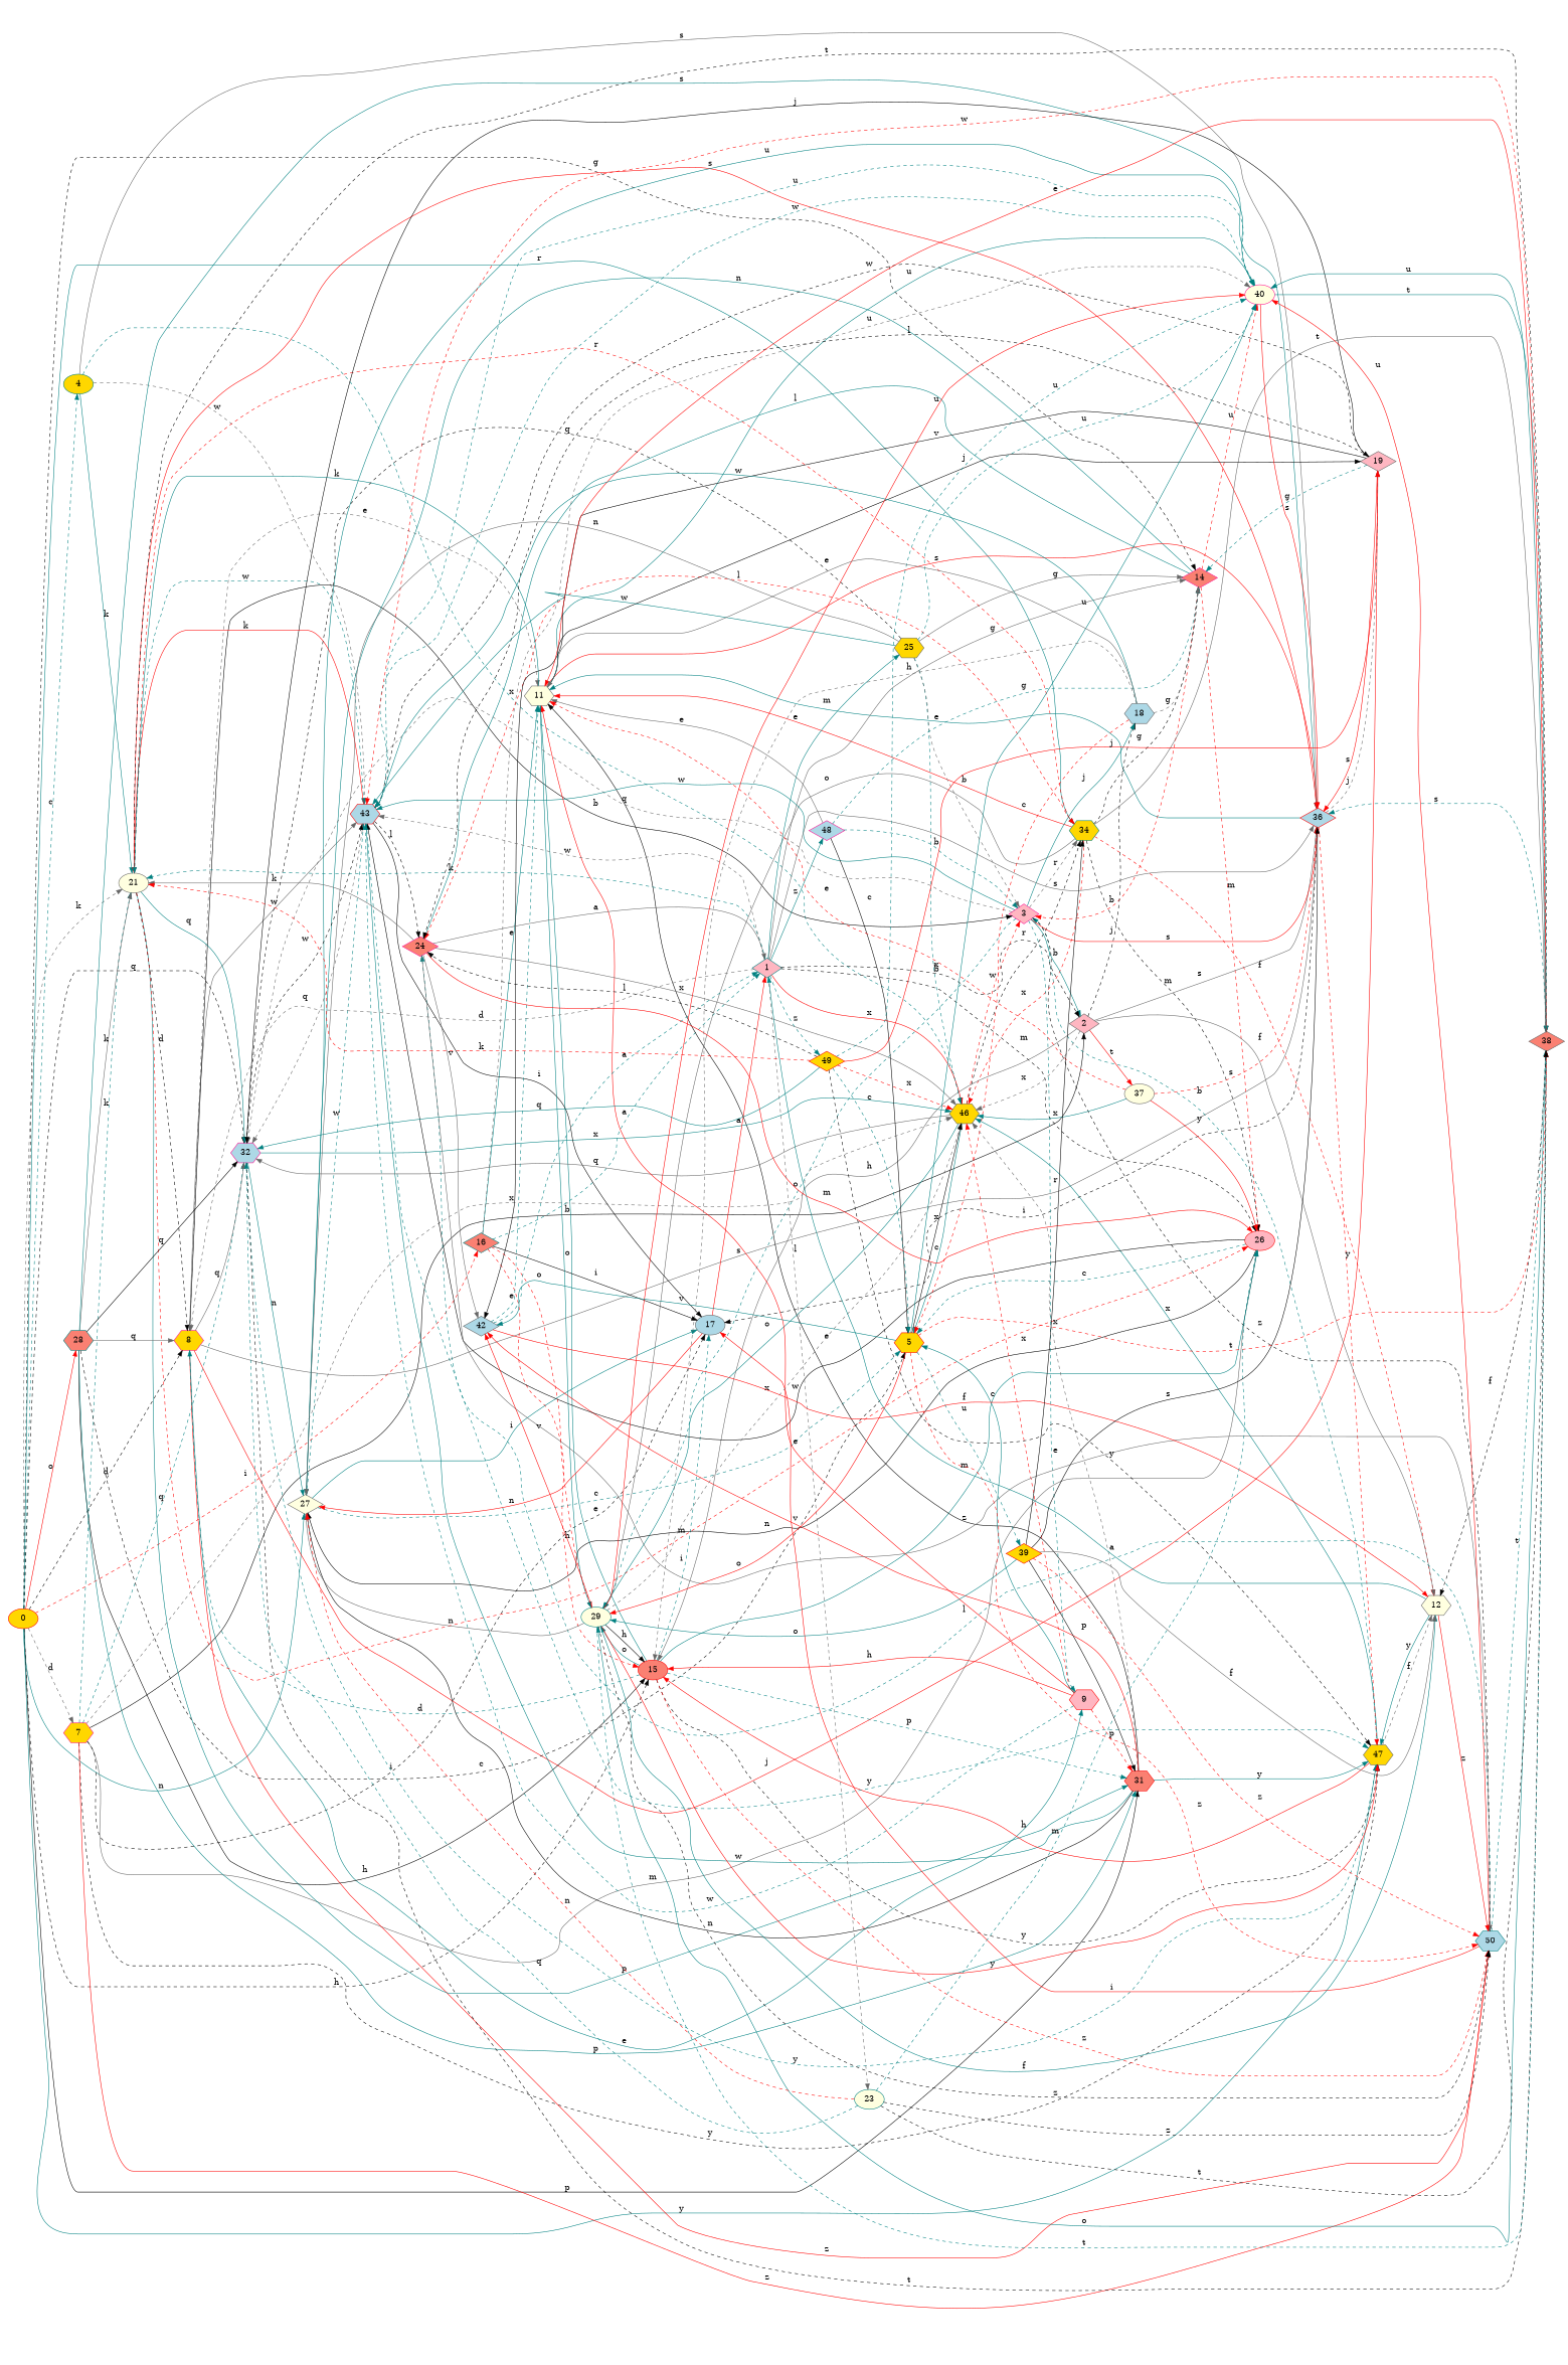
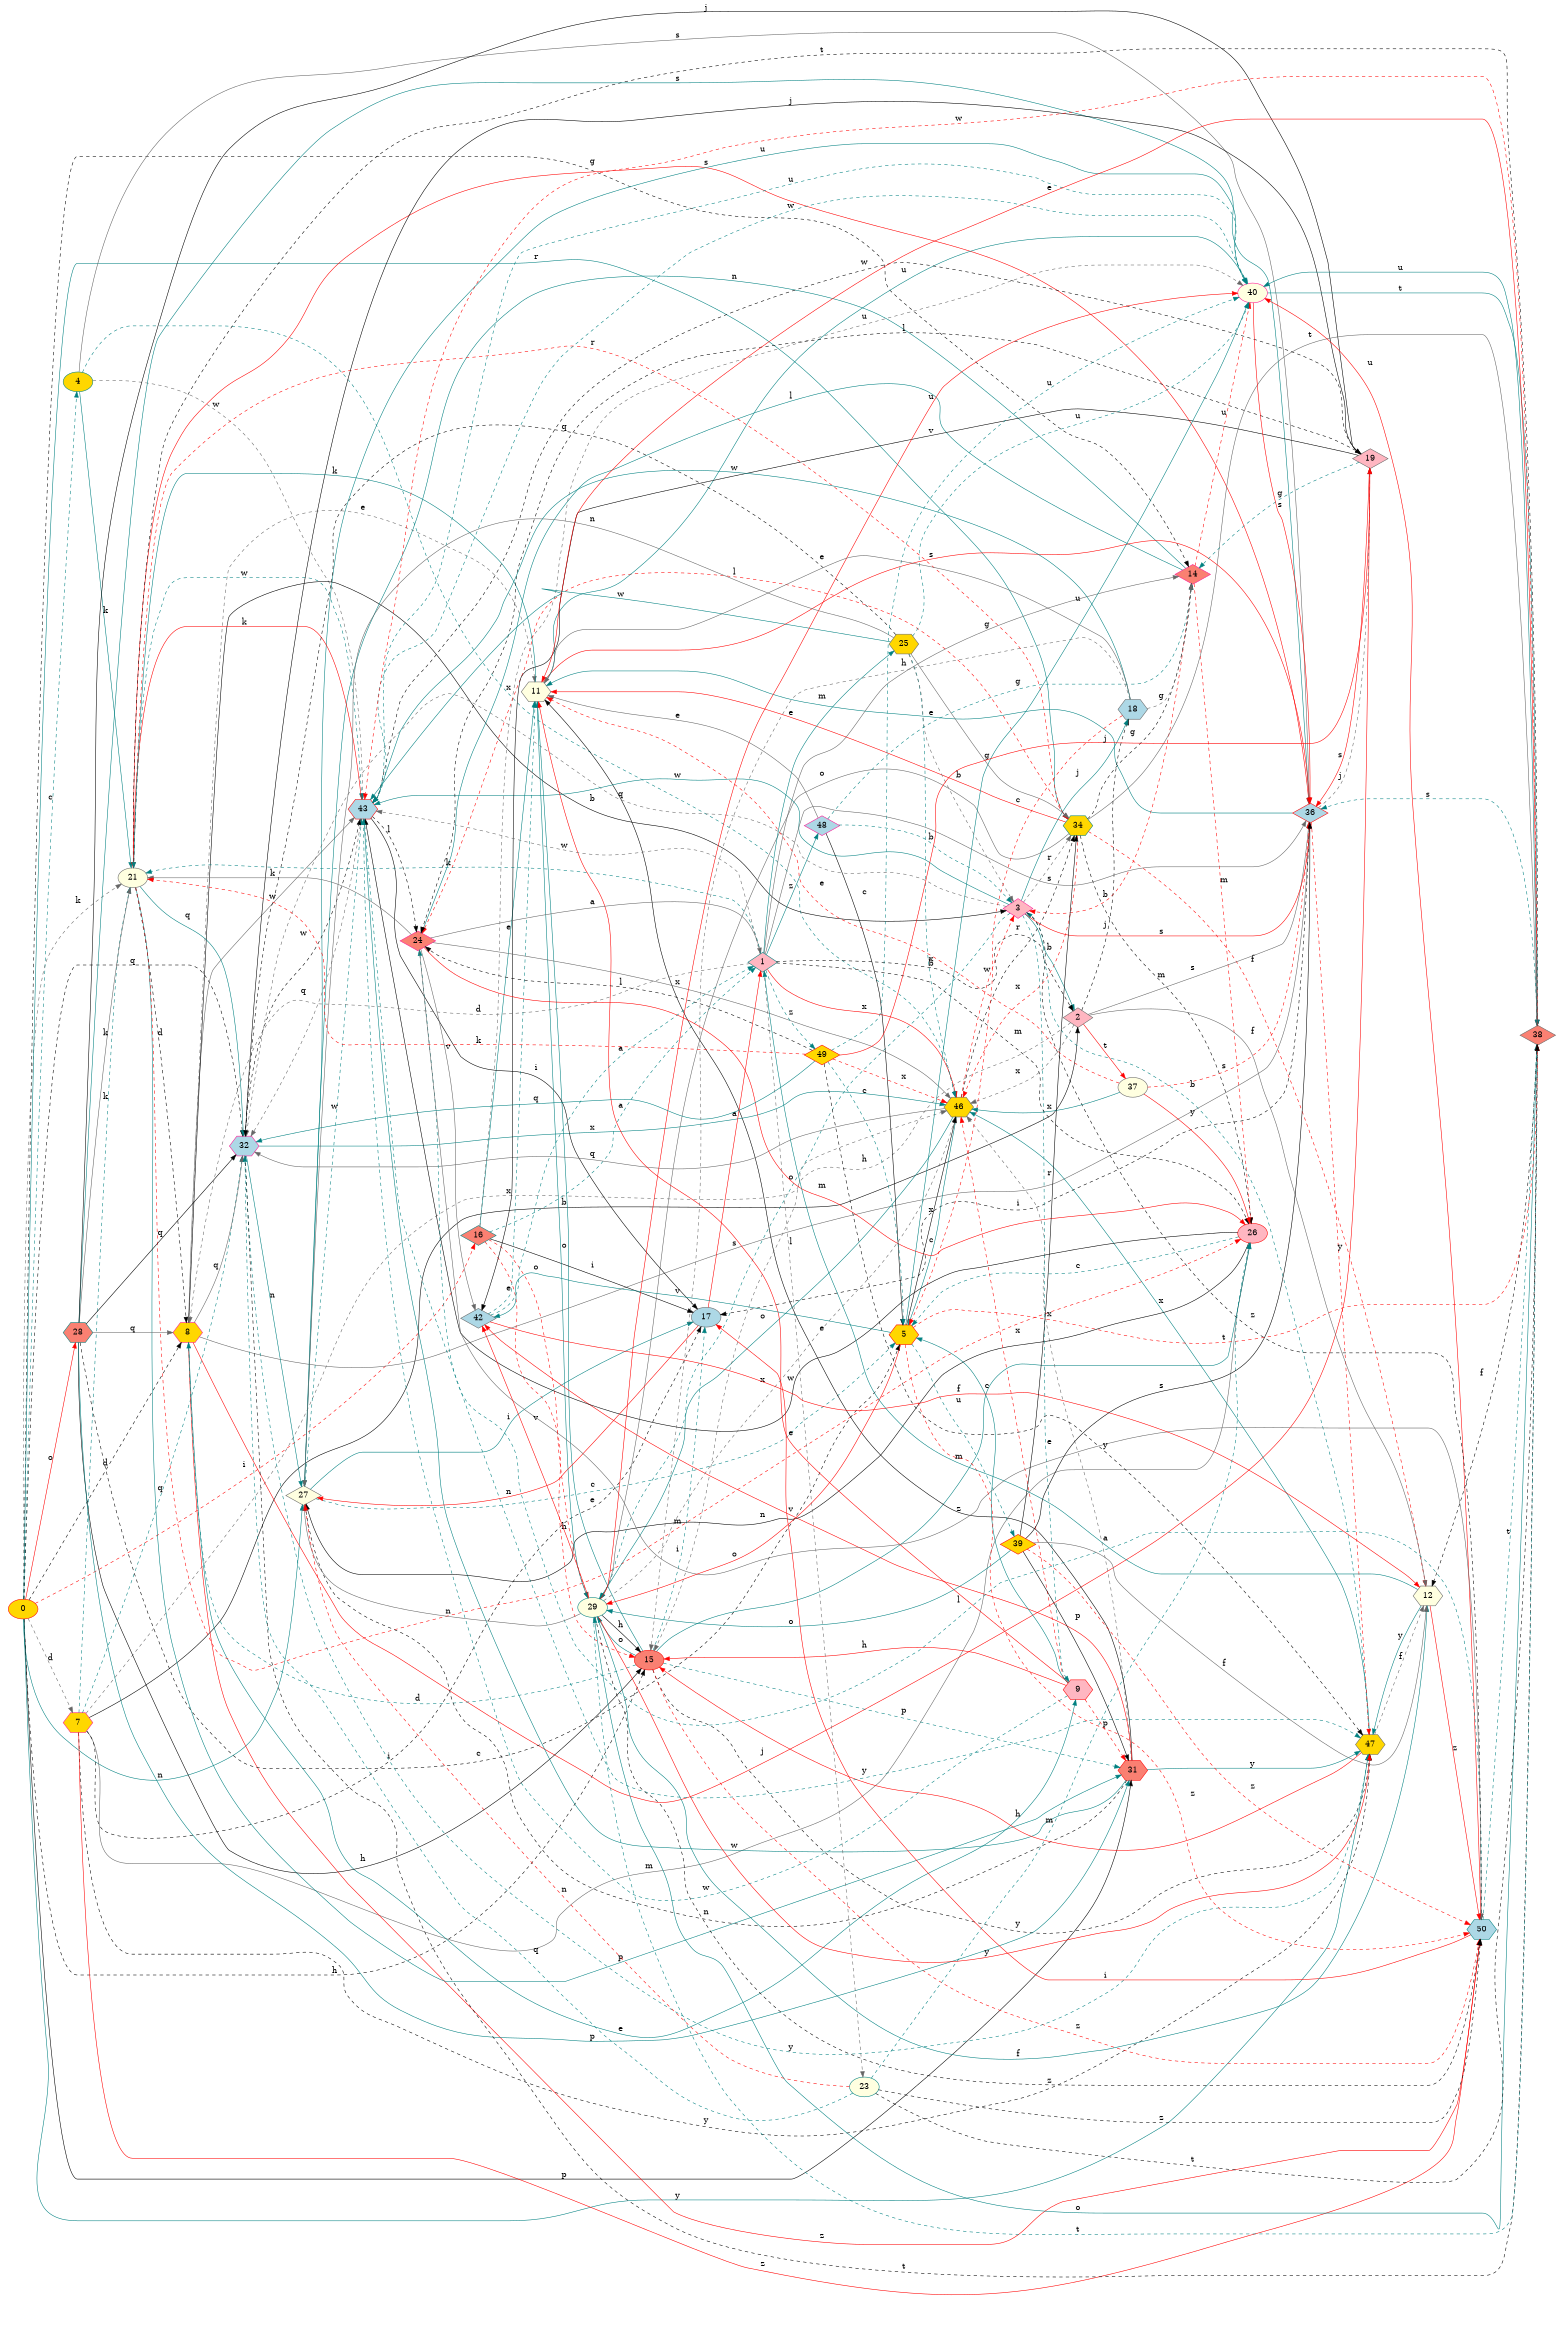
  strict digraph {
    rankdir=LR
    node [color=gray40 fillcolor=gold shape=hexagon style=filled]
    edge [color=teal style=solid]
    0 [color=red shape=ellipse]
    4 [color=teal shape=ellipse]
    7 [color=deeppink]
    8 [color=deeppink]
    14 [color=deeppink fillcolor=salmon shape=diamond]
    15 [color=red fillcolor=salmon shape=ellipse]
    16 [color=teal fillcolor=salmon shape=diamond]
    21 [fillcolor=lightyellow shape=ellipse]
    27 [fillcolor=lightyellow shape=diamond]
    28 [color=teal fillcolor=salmon]
    31 [color=red fillcolor=salmon]
    32 [color=deeppink fillcolor=lightblue]
    34 [color=teal]
    47
    36 [color=red fillcolor=lightblue shape=diamond]
    43 [color=red fillcolor=lightblue]
    46
    2 [fillcolor=lightpink shape=diamond]
    26 [color=red fillcolor=lightpink shape=ellipse]
    50 [color=teal fillcolor=lightblue]
    17 [fillcolor=lightblue shape=ellipse]
    3 [color=deeppink fillcolor=lightpink shape=diamond]
    9 [color=red fillcolor=lightpink]
    11 [fillcolor=lightyellow]
    19 [fillcolor=lightpink shape=diamond]
    40 [color=deeppink fillcolor=lightyellow shape=ellipse]
    24 [color=deeppink fillcolor=salmon shape=diamond]
    29 [color=teal fillcolor=lightyellow shape=ellipse]
    1 [color=teal fillcolor=lightpink shape=diamond]
    38 [fillcolor=salmon shape=diamond]
    5 [color=red]
    42 [fillcolor=lightblue shape=diamond]
    12 [fillcolor=lightyellow]
    23 [color=teal fillcolor=lightyellow shape=ellipse]
    25
    48 [color=deeppink fillcolor=lightblue shape=diamond]
    49 [color=red shape=diamond]
    18 [fillcolor=lightblue]
    37 [fillcolor=lightyellow shape=ellipse]
    39 [color=red shape=diamond]
    0 -> 4 [label=c style=dashed]
    0 -> 7 [color=gray40 label=d style=dashed]
    0 -> 8 [color=black label=d style=dashed]
    0 -> 14 [color=black label=g style=dashed]
    0 -> 15 [color=black label=h style=dashed]
    0 -> 16 [color=red label=i style=dashed]
    0 -> 21 [color=gray40 label=k style=dashed]
    0 -> 27 [label=n]
    0 -> 28 [color=red label=o]
    0 -> 31 [color=black label=p]
    0 -> 32 [color=black label=q style=dashed]
    0 -> 34 [label=r]
    0 -> 47 [label=y]
    4 -> 21 [label=k]
    4 -> 36 [color=gray40 label=s]
    4 -> 43 [color=gray40 label=w style=dashed]
    4 -> 46 [label=x style=dashed]
    7 -> 21 [label=k style=dashed]
    7 -> 32 [label=q style=dashed]
    7 -> 47 [color=black label=y style=dashed]
    7 -> 46 [color=gray40 label=x style=dashed]
    7 -> 2 [color=black label=b]
    7 -> 26 [color=gray40 label=m]
    7 -> 50 [color=red label=z]
    7 -> 17 [color=black label=i style=dashed]
    8 -> 32 [color=gray40 label=q]
    8 -> 36 [color=gray40 label=s]
    8 -> 43 [color=gray40 label=w]
    8 -> 50 [color=red label=z]
    8 -> 3 [color=black label=b]
    8 -> 9 [label=e]
    8 -> 11 [color=gray40 label=e style=dashed]
    8 -> 19 [color=red label=j]
    14 -> 27 [label=n]
    14 -> 26 [color=red label=m style=dashed]
    14 -> 3 [color=red label=b style=dashed]
    14 -> 40 [color=red label=u style=dashed]
    14 -> 24 [label=l]
    15 -> 8 [label=d style=dashed]
    15 -> 31 [label=p style=dashed]
    15 -> 47 [color=black label=y style=dashed]
    15 -> 26 [label=m]
    15 -> 50 [color=red label=z style=dashed]
    15 -> 17 [label=i style=dashed]
    15 -> 11 [label=e]
    15 -> 29 [label=o]
    16 -> 15 [color=red label=h style=dashed]
    16 -> 17 [color=black label=i]
    16 -> 11 [label=e]
    16 -> 40 [color=gray40 label=u style=dashed]
    16 -> 29 [color=red label=o style=dashed]
    16 -> 1 [label=a style=dashed]
    21 -> 8 [color=black label=d style=dashed]
    21 -> 31 [label=p]
    21 -> 32 [label=q]
    21 -> 34 [color=red label=r style=dashed]
    21 -> 36 [color=red label=s]
    21 -> 43 [label=w style=dashed]
    21 -> 26 [color=red label=m style=dashed]
    21 -> 38 [color=black label=t style=dashed]
    27 -> 43 [label=w style=dashed]
    27 -> 17 [label=i]
    27 -> 40 [label=u]
    27 -> 5 [label=c style=dashed]
    28 -> 8 [color=gray40 label=q]
    28 -> 15 [color=black label=h]
    28 -> 21 [color=gray40 label=k]
    28 -> 31 [label=p]
    28 -> 32 [color=black label=q]
    28 -> 36 [label=s]
-   11 -> 19 [color=black label=j]
+   28 -> 19 [color=black label=j]
    28 -> 5 [color=black label=c style=dashed]
-   31 -> 27 [color=black label=n]
+   31 -> 27 [color=black label=n style=dashed]
    31 -> 47 [label=y]
    31 -> 43 [label=w]
    31 -> 46 [color=gray40 label=x style=dashed]
    31 -> 11 [color=black label=e]
    31 -> 42 [color=red label=v]
    32 -> 27 [label=n]
    32 -> 47 [label=y style=dashed]
    32 -> 43 [color=black label=w style=dashed]
    32 -> 46 [label=x]
    32 -> 19 [color=black label=j]
    32 -> 38 [color=black label=t style=dashed]
    34 -> 14 [color=black label=g style=dashed]
    34 -> 46 [color=red label=x style=dashed]
    34 -> 26 [color=black label=m style=dashed]
    34 -> 11 [color=red label=e]
    34 -> 24 [color=red label=l style=dashed]
    34 -> 29 [color=gray40 label=o]
    34 -> 38 [color=gray40 label=t]
    34 -> 12 [color=red label=f style=dashed]
    47 -> 15 [color=red label=h]
    47 -> 46 [label=x]
    47 -> 3 [label=b style=dashed]
    47 -> 12 [color=gray40 label=f style=dashed]
    36 -> 47 [color=red label=y style=dashed]
    36 -> 17 [color=black label=i style=dashed]
    36 -> 11 [label=e]
    36 -> 19 [color=gray40 label=j style=dashed]
    43 -> 21 [color=red label=k]
    43 -> 32 [color=gray40 label=q style=dashed]
    43 -> 47 [label=y style=dashed]
    43 -> 17 [color=black label=i]
    43 -> 40 [label=u style=dashed]
    43 -> 24 [color=black label=l style=dashed]
    46 -> 32 [color=gray40 label=q]
    46 -> 34 [color=black label=r style=dashed]
    46 -> 3 [color=red label=w style=dashed]
    46 -> 29 [label=o]
    46 -> 5 [label=c]
-   2 -> 15 [color=gray40 label=h]
+   2 -> 15 [color=gray40 label=h style=dashed]
    2 -> 36 [color=gray40 label=s]
    2 -> 46 [color=gray40 label=x style=dashed]
    2 -> 12 [color=gray40 label=f]
    2 -> 18 [color=black label=j style=dashed]
    2 -> 37 [color=red label=t]
    26 -> 27 [color=black label=n]
    26 -> 43 [color=black label=w]
    26 -> 5 [label=c style=dashed]
    50 -> 17 [color=red label=i]
    50 -> 40 [color=red label=u]
    50 -> 24 [label=l style=dashed]
    50 -> 38 [label=t style=dashed]
    17 -> 27 [color=red label=n]
    17 -> 1 [color=red label=a]
    3 -> 32 [color=gray40 label=q style=dashed]
    3 -> 34 [color=gray40 label=r style=dashed]
    3 -> 36 [color=red label=s]
    3 -> 43 [label=w]
    3 -> 2 [label=b]
    3 -> 50 [color=black label=z style=dashed]
    3 -> 9 [label=e style=dashed]
    3 -> 29 [label=o style=dashed]
    3 -> 18 [label=j]
    9 -> 15 [color=red label=h]
    9 -> 31 [color=red label=p style=dashed]
    9 -> 43 [label=w style=dashed]
    9 -> 46 [color=red label=x style=dashed]
    9 -> 11 [color=red label=e]
    9 -> 5 [label=c]
    11 -> 21 [label=k]
    11 -> 36 [color=red label=s]
    11 -> 40 [label=u]
    11 -> 29 [label=o]
    19 -> 14 [label=g style=dashed]
    19 -> 36 [color=red label=s]
    19 -> 43 [color=black label=w style=dashed]
    19 -> 24 [color=black label=l style=dashed]
    19 -> 42 [color=black label=v]
    40 -> 36 [color=red label=s]
    40 -> 43 [label=w style=dashed]
    40 -> 38 [label=t]
    24 -> 21 [color=gray40 label=k]
    24 -> 46 [color=gray40 label=x]
    24 -> 26 [color=red label=m]
    24 -> 50 [color=gray40 label=z]
    24 -> 1 [color=gray40 label=a]
    24 -> 42 [color=gray40 label=v]
    29 -> 15 [color=black label=h]
    29 -> 27 [color=gray40 label=n]
    29 -> 47 [color=red label=y]
    29 -> 46 [color=gray40 label=x style=dashed]
    29 -> 50 [color=black label=z style=dashed]
    29 -> 40 [color=red label=u]
    29 -> 38 [label=t style=dashed]
    29 -> 42 [color=red label=v]
    29 -> 12 [label=f]
    1 -> 8 [color=gray40 label=d style=dashed]
    1 -> 14 [color=gray40 label=g]
    1 -> 21 [label=k style=dashed]
    1 -> 36 [color=gray40 label=s]
    1 -> 43 [color=gray40 label=w style=dashed]
    1 -> 46 [color=red label=x]
    1 -> 2 [color=black label=b style=dashed]
    1 -> 26 [color=black label=m style=dashed]
    1 -> 23 [color=gray40 label=l style=dashed]
    1 -> 25 [label=m]
    1 -> 48 [label=z]
    1 -> 49 [label=z style=dashed]
    38 -> 36 [label=s style=dashed]
    38 -> 43 [color=red label=w style=dashed]
    38 -> 11 [color=red label=e]
    38 -> 40 [label=u]
    38 -> 29 [label=o]
    38 -> 12 [color=black label=f style=dashed]
    5 -> 46 [color=black label=x]
    5 -> 50 [color=red label=z style=dashed]
    5 -> 40 [label=u]
    5 -> 29 [color=red label=o]
    5 -> 38 [color=red label=t style=dashed]
    5 -> 42 [label=v]
    5 -> 39 [label=u style=dashed]
    42 -> 11 [label=e style=dashed]
    42 -> 1 [label=a style=dashed]
    42 -> 12 [color=red label=f]
    12 -> 47 [label=y]
    12 -> 50 [color=red label=z]
    12 -> 1 [label=a]
    23 -> 27 [color=red label=n style=dashed]
    23 -> 32 [label=q style=dashed]
    23 -> 26 [label=m style=dashed]
    23 -> 50 [color=black label=z style=dashed]
    23 -> 38 [color=black label=t style=dashed]
-   25 -> 14 [color=gray40 label=g]
+   25 -> 34 [color=gray40 label=g]
    25 -> 27 [color=gray40 label=n]
    25 -> 32 [color=black label=q style=dashed]
    25 -> 43 [label=w]
    25 -> 46 [label=x style=dashed]
    25 -> 3 [color=gray40 label=b style=dashed]
    25 -> 40 [label=u style=dashed]
    48 -> 14 [label=g style=dashed]
    48 -> 3 [label=b style=dashed]
    48 -> 11 [color=gray40 label=e]
    48 -> 5 [color=black label=c]
    49 -> 21 [color=red label=k style=dashed]
    49 -> 32 [label=q]
    49 -> 47 [color=black label=y style=dashed]
    49 -> 46 [color=red label=x style=dashed]
    49 -> 19 [color=red label=j]
    49 -> 40 [label=u style=dashed]
    49 -> 24 [color=black label=l style=dashed]
    49 -> 5 [label=c style=dashed]
    18 -> 14 [color=gray40 label=g style=dashed]
    18 -> 15 [color=gray40 label=h style=dashed]
    18 -> 43 [label=w]
    18 -> 11 [color=gray40 label=e]
    18 -> 5 [color=red label=c style=dashed]
    37 -> 36 [color=red label=s style=dashed]
    37 -> 46 [label=x]
    37 -> 26 [color=red label=y]
    37 -> 11 [color=red label=e style=dashed]
    39 -> 31 [color=black label=p]
    39 -> 34 [color=black label=r]
    39 -> 36 [color=black label=s]
    39 -> 50 [color=red label=z style=dashed]
    39 -> 29 [label=o]
    39 -> 12 [color=gray40 label=f]
  }
